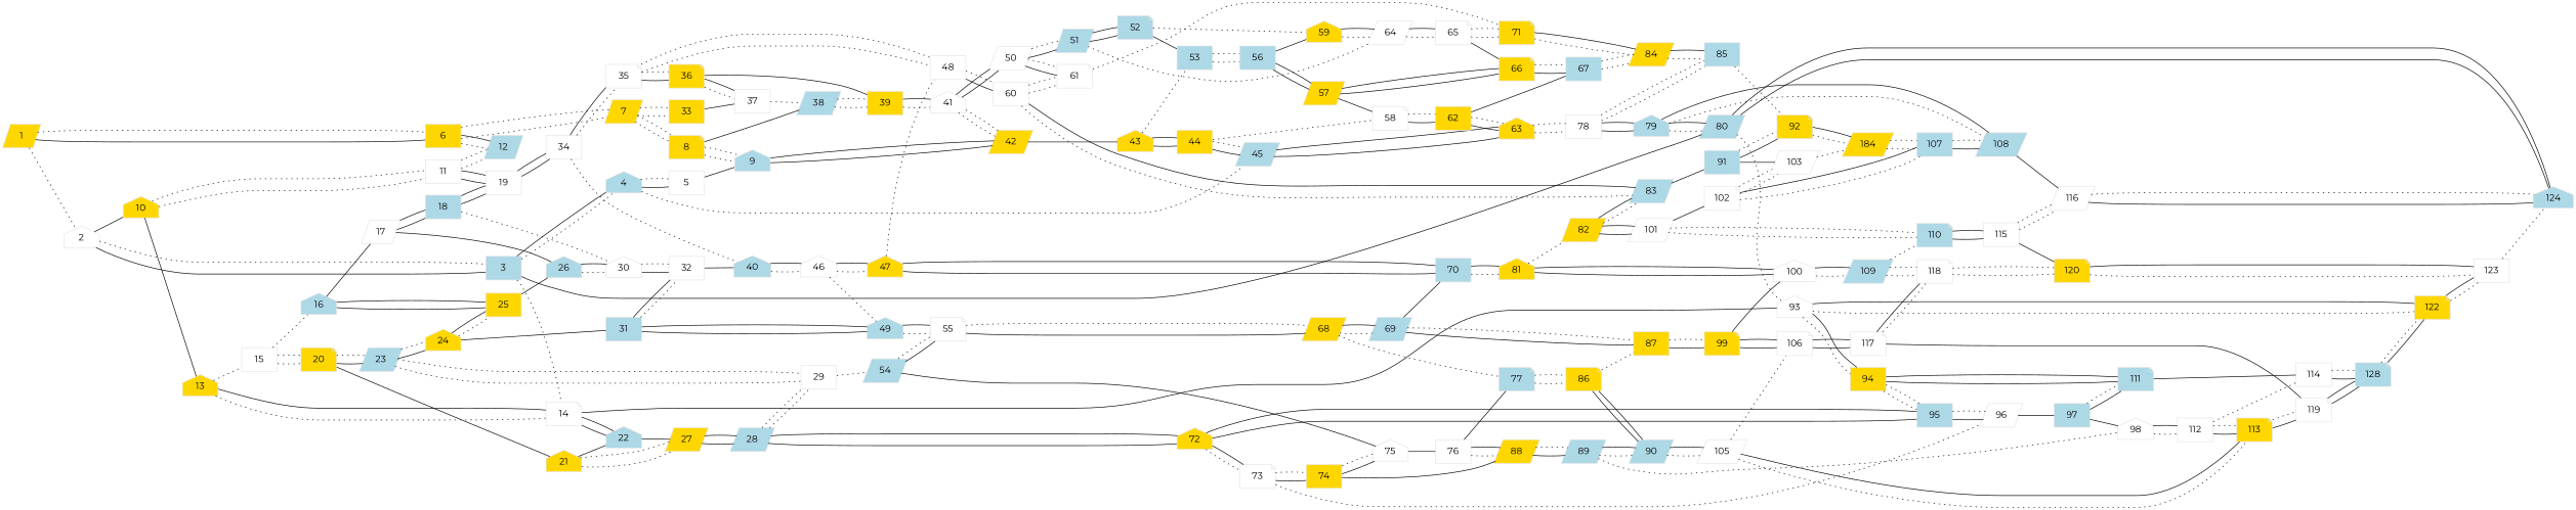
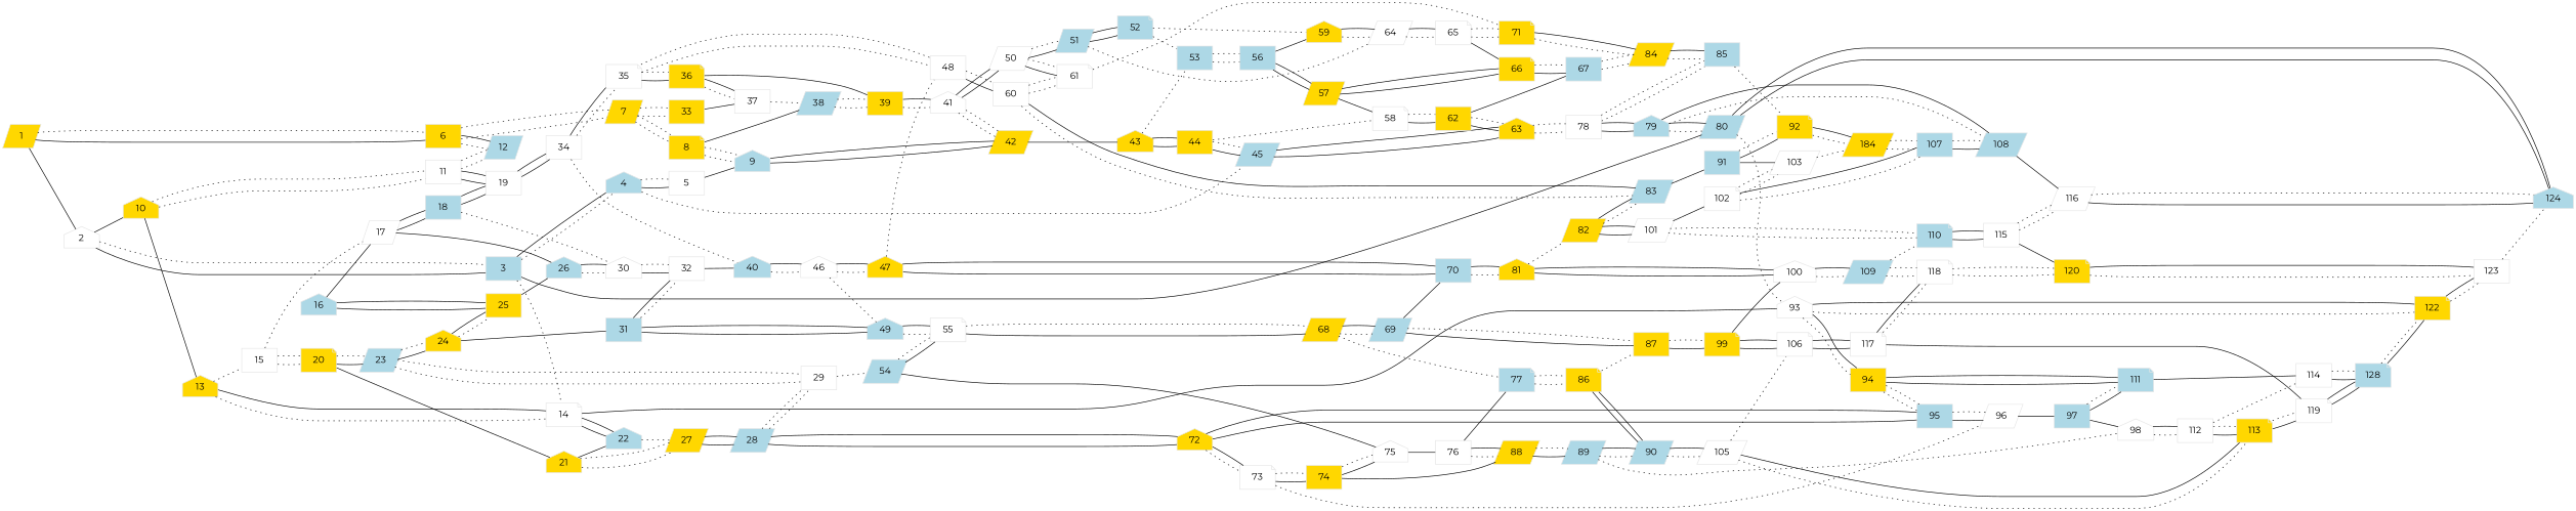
  graph {
    fontname=Montserrat
    rankdir=LR
    node [color=gray90 fillcolor=white fontname=Montserrat shape=box style=filled]
    edge [fontname=Montserrat style=solid]
    1 [fillcolor=gold shape=parallelogram]
    2 [shape=house]
    6 [fillcolor=gold]
    3 [fillcolor=lightblue]
    10 [fillcolor=gold shape=house]
    7 [fillcolor=gold shape=parallelogram]
    12 [fillcolor=lightblue shape=parallelogram]
    4 [fillcolor=lightblue shape=house]
    14 [shape=note]
    80 [fillcolor=lightblue shape=parallelogram]
    11
    13 [fillcolor=gold shape=house]
    5
    45 [fillcolor=lightblue shape=parallelogram]
    22 [fillcolor=lightblue shape=house]
    93 [shape=house]
    124 [fillcolor=lightblue shape=house]
    9 [fillcolor=lightblue shape=house]
    63 [fillcolor=gold shape=house]
    42 [fillcolor=gold shape=parallelogram]
    8 [fillcolor=gold shape=note]
    33 [fillcolor=gold]
    38 [fillcolor=lightblue shape=parallelogram]
    37
    39 [fillcolor=gold]
    43 [fillcolor=gold shape=house]
    19
    15
    34
    16 [fillcolor=lightblue shape=house]
    20 [fillcolor=gold shape=note]
    27 [fillcolor=gold shape=parallelogram]
    94 [fillcolor=gold]
    122 [fillcolor=gold shape=note]
    17 [shape=parallelogram]
    25 [fillcolor=gold]
    21 [fillcolor=gold shape=house]
    23 [fillcolor=lightblue shape=parallelogram]
    18 [fillcolor=lightblue]
    26 [fillcolor=lightblue shape=house]
    30 [shape=house]
    32
    40 [fillcolor=lightblue shape=house]
    35 [shape=note]
    24 [fillcolor=gold shape=house]
    29
    28 [fillcolor=lightblue shape=parallelogram]
    31 [fillcolor=lightblue]
    54 [fillcolor=lightblue shape=parallelogram]
    49 [fillcolor=lightblue shape=house]
    72 [fillcolor=gold shape=house]
    73 [shape=note]
    95 [fillcolor=lightblue]
    55 [shape=note]
    75 [shape=house]
    46 [shape=house]
    36 [fillcolor=gold shape=note]
    48
    60
    41 [shape=house]
    50 [shape=parallelogram]
    47 [fillcolor=gold shape=house]
    51 [fillcolor=lightblue shape=parallelogram]
    61 [shape=note]
    44 [fillcolor=gold]
    53 [fillcolor=lightblue]
    58 [shape=note]
    56 [fillcolor=lightblue]
    62 [fillcolor=gold]
    78
    70 [fillcolor=lightblue]
    81 [fillcolor=gold shape=house]
    83 [fillcolor=lightblue shape=parallelogram]
    68 [fillcolor=gold shape=parallelogram]
    52 [fillcolor=lightblue shape=note]
    64 [shape=parallelogram]
    71 [fillcolor=gold shape=note]
    59 [fillcolor=gold shape=house]
    65 [shape=note]
    57 [fillcolor=gold shape=parallelogram]
    76
    69 [fillcolor=lightblue shape=parallelogram]
    77 [fillcolor=lightblue shape=note]
    66 [fillcolor=gold shape=note]
    67 [fillcolor=lightblue]
    91 [fillcolor=lightblue]
    84 [fillcolor=gold shape=parallelogram]
    79 [fillcolor=lightblue shape=house]
    85 [fillcolor=lightblue]
    87 [fillcolor=gold]
    86 [fillcolor=gold shape=note]
    99 [fillcolor=gold shape=note]
    82 [fillcolor=gold shape=parallelogram]
    100 [shape=house]
    74 [fillcolor=gold]
    96 [shape=parallelogram]
    88 [fillcolor=gold shape=parallelogram]
    97 [fillcolor=lightblue]
    89 [fillcolor=lightblue shape=parallelogram]
    90 [fillcolor=lightblue shape=parallelogram]
    108 [fillcolor=lightblue shape=parallelogram]
    92 [fillcolor=gold shape=note]
    116 [shape=parallelogram]
    101 [shape=parallelogram]
    109 [fillcolor=lightblue shape=parallelogram]
    102 [shape=note]
    110 [fillcolor=lightblue shape=note]
    103 [shape=parallelogram]
    n109 [fillcolor=gold label=184 shape=parallelogram]
    105 [shape=parallelogram]
    106 [shape=note]
    98 [shape=house]
    112
    113 [fillcolor=gold shape=note]
    107 [fillcolor=lightblue]
    111 [fillcolor=lightblue shape=note]
    123
    114
    117 [shape=note]
    118 [shape=note]
    115
    119 [shape=note]
    120 [fillcolor=gold shape=note]
    n124 [fillcolor=lightblue label=128 shape=note]
-   1 -- 2 [style=dotted]
+   1 -- 2
    1 -- 6
    1 -- 6 [style=dotted]
    2 -- 3
    2 -- 3 [style=dotted]
    2 -- 10
    6 -- 7 [style=dotted]
    6 -- 7 [style=dotted]
    6 -- 12 [style=dotted]
    6 -- 12
    3 -- 4 [style=dotted]
    3 -- 4
    3 -- 14 [style=dotted]
    3 -- 80
    10 -- 11 [style=dotted]
    10 -- 11 [style=dotted]
    10 -- 13
    7 -- 8 [style=dotted]
    7 -- 8 [style=dotted]
    7 -- 33 [style=dotted]
    7 -- 33 [style=dotted]
    4 -- 5
    4 -- 5 [style=dotted]
    4 -- 45 [style=dotted]
    14 -- 22
    14 -- 22
    14 -- 93
    80 -- 93 [style=dotted]
    80 -- 124
    80 -- 124
    11 -- 12 [style=dotted]
    11 -- 12 [style=dotted]
    11 -- 19
    11 -- 19
    13 -- 14 [style=dotted]
    13 -- 14
    13 -- 15 [style=dotted]
    5 -- 9
    45 -- 63
    45 -- 63
-   22 -- 27
+   22 -- 27 [style=dotted]
    93 -- 94 [style=dotted]
    93 -- 94
    93 -- 122 [style=dotted]
    93 -- 122
    9 -- 42
    9 -- 42
    63 -- 78 [style=dotted]
    63 -- 78 [style=dotted]
    42 -- 43
    8 -- 9 [style=dotted]
    8 -- 9 [style=dotted]
    8 -- 38
    33 -- 37
    38 -- 39 [style=dotted]
    38 -- 39 [style=dotted]
    37 -- 38 [style=dotted]
    39 -- 41 [style=dotted]
    39 -- 41
    43 -- 44
    43 -- 44
    43 -- 53 [style=dotted]
    19 -- 34
    19 -- 34
-   15 -- 16 [style=dotted]
+   15 -- 17 [style=dotted]
    15 -- 20 [style=dotted]
    15 -- 20 [style=dotted]
    34 -- 40 [style=dotted]
    34 -- 35 [style=dotted]
    34 -- 35
    16 -- 17
    16 -- 25
    16 -- 25
    20 -- 21
    20 -- 23
    20 -- 23 [style=dotted]
    27 -- 28
    27 -- 28
    94 -- 95 [style=dotted]
    94 -- 95 [style=dotted]
    94 -- 111
    94 -- 111
    122 -- 123 [style=dotted]
    122 -- 123
    17 -- 18
    17 -- 18
    17 -- 26
    25 -- 26
    21 -- 22
    21 -- 27 [style=dotted]
    21 -- 27 [style=dotted]
    23 -- 24
    23 -- 24 [style=dotted]
    23 -- 29 [style=dotted]
    23 -- 29 [style=dotted]
    18 -- 19
    18 -- 19
    18 -- 30 [style=dotted]
    26 -- 30 [style=dotted]
    26 -- 30
    30 -- 32
    30 -- 32 [style=dotted]
    32 -- 40
    40 -- 46 [style=dotted]
    40 -- 46
    35 -- 36
    35 -- 36 [style=dotted]
    35 -- 48 [style=dotted]
    35 -- 48 [style=dotted]
    24 -- 25 [style=dotted]
    24 -- 25
    24 -- 31
    29 -- 54 [style=dotted]
    28 -- 29 [style=dotted]
    28 -- 29 [style=dotted]
    28 -- 72
    28 -- 72
    31 -- 32 [style=dotted]
    31 -- 32
    31 -- 49
    31 -- 49
    54 -- 55
    54 -- 55 [style=dotted]
    54 -- 75
    49 -- 55 [style=dotted]
    49 -- 55
    72 -- 73 [style=dotted]
    72 -- 73
    72 -- 95
    72 -- 95
    73 -- 74
    73 -- 74 [style=dotted]
    73 -- 96 [style=dotted]
    95 -- 96
    95 -- 96 [style=dotted]
    55 -- 68
    55 -- 68 [style=dotted]
    75 -- 76
    46 -- 49 [style=dotted]
    46 -- 47 [style=dotted]
    46 -- 47
    36 -- 37 [style=dotted]
    36 -- 37
    36 -- 39
    48 -- 60
    48 -- 60 [style=dotted]
    60 -- 61 [style=dotted]
    60 -- 61 [style=dotted]
    60 -- 83 [style=dotted]
    60 -- 83
    41 -- 42 [style=dotted]
    41 -- 42 [style=dotted]
    41 -- 50
    41 -- 50
    50 -- 51
    50 -- 51 [style=dotted]
    50 -- 61
    50 -- 61 [style=dotted]
    47 -- 48 [style=dotted]
    47 -- 70
    47 -- 70
    51 -- 52
    51 -- 52
    51 -- 64 [style=dotted]
    61 -- 71 [style=dotted]
    44 -- 45
    44 -- 45 [style=dotted]
    44 -- 58 [style=dotted]
    53 -- 56 [style=dotted]
    53 -- 56 [style=dotted]
    58 -- 62
    58 -- 62 [style=dotted]
    56 -- 59
    56 -- 57
    56 -- 57
    62 -- 63
    62 -- 63 [style=dotted]
    62 -- 67
    78 -- 79
    78 -- 79
    78 -- 85 [style=dotted]
    78 -- 85 [style=dotted]
    70 -- 81 [style=dotted]
    70 -- 81
    81 -- 82 [style=dotted]
    81 -- 100
    81 -- 100
    83 -- 91
    68 -- 69 [style=dotted]
    68 -- 69
    68 -- 77 [style=dotted]
-   52 -- 53
+   52 -- 53 [style=dotted]
    52 -- 59 [style=dotted]
    64 -- 65 [style=dotted]
    64 -- 65
    71 -- 84 [style=dotted]
    71 -- 84
    59 -- 64 [style=dotted]
    59 -- 64
    65 -- 71 [style=dotted]
    65 -- 71 [style=dotted]
    65 -- 66
    57 -- 58
    57 -- 66
    57 -- 66
    76 -- 77
    76 -- 88 [style=dotted]
    76 -- 88
    69 -- 70
    69 -- 87
    69 -- 87 [style=dotted]
    77 -- 86 [style=dotted]
    77 -- 86 [style=dotted]
    66 -- 67
    66 -- 67 [style=dotted]
    67 -- 84 [style=dotted]
    67 -- 84 [style=dotted]
    91 -- 92
    91 -- 92 [style=dotted]
    91 -- 103
    84 -- 85 [style=dotted]
    84 -- 85
    79 -- 80 [style=dotted]
    79 -- 80
    79 -- 108 [style=dotted]
    79 -- 108
    85 -- 92 [style=dotted]
    87 -- 99
    87 -- 99 [style=dotted]
    86 -- 87 [style=dotted]
    86 -- 90
    86 -- 90
    99 -- 100
    99 -- 106
    99 -- 106
    82 -- 83 [style=dotted]
    82 -- 83
    82 -- 101
    82 -- 101
    100 -- 109 [style=dotted]
    100 -- 109
    74 -- 75
    74 -- 75 [style=dotted]
    74 -- 88
    96 -- 97
    88 -- 89
    88 -- 89 [style=dotted]
    97 -- 98
    97 -- 111
    97 -- 111 [style=dotted]
    89 -- 90 [style=dotted]
    89 -- 90
    89 -- 98 [style=dotted]
    90 -- 105 [style=dotted]
    90 -- 105
    108 -- 116
    92 -- n109 [style=dotted]
    92 -- n109
    116 -- 124
    116 -- 124 [style=dotted]
    101 -- 102
    101 -- 110 [style=dotted]
    101 -- 110 [style=dotted]
    109 -- 110 [style=dotted]
    109 -- 118 [style=dotted]
    109 -- 118 [style=dotted]
    102 -- 103 [style=dotted]
    102 -- 103 [style=dotted]
    102 -- 107 [style=dotted]
    102 -- 107
    110 -- 115
    110 -- 115
    103 -- n109 [style=dotted]
    n109 -- 107 [style=dotted]
    n109 -- 107 [style=dotted]
    105 -- 106 [style=dotted]
    105 -- 113 [style=dotted]
    105 -- 113
    106 -- 117
    106 -- 117
    98 -- 112 [style=dotted]
    98 -- 112
    112 -- 113
    112 -- 113 [style=dotted]
    112 -- 114 [style=dotted]
    113 -- 119
    113 -- 119 [style=dotted]
    107 -- 108
    107 -- 108 [style=dotted]
    111 -- 114
    123 -- 124 [style=dotted]
    114 -- n124
    114 -- n124 [style=dotted]
    117 -- 118 [style=dotted]
    117 -- 118
    117 -- 119
    118 -- 120 [style=dotted]
    118 -- 120 [style=dotted]
    115 -- 116 [style=dotted]
    115 -- 116 [style=dotted]
    115 -- 120
    119 -- n124
    119 -- n124
    120 -- 123 [style=dotted]
    120 -- 123
    n124 -- 122
    n124 -- 122 [style=dotted]
  }
